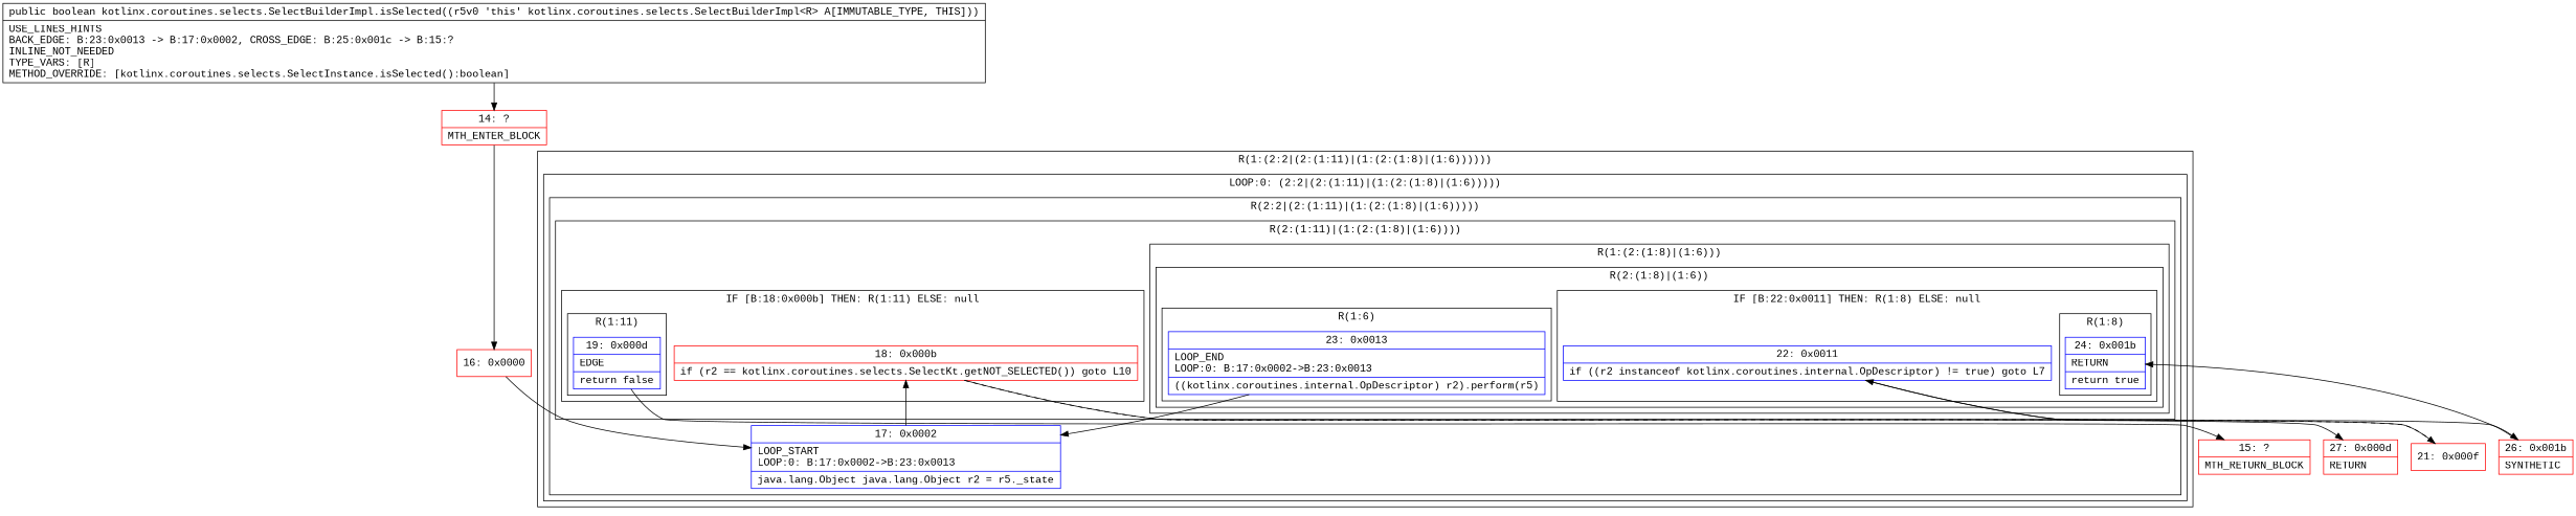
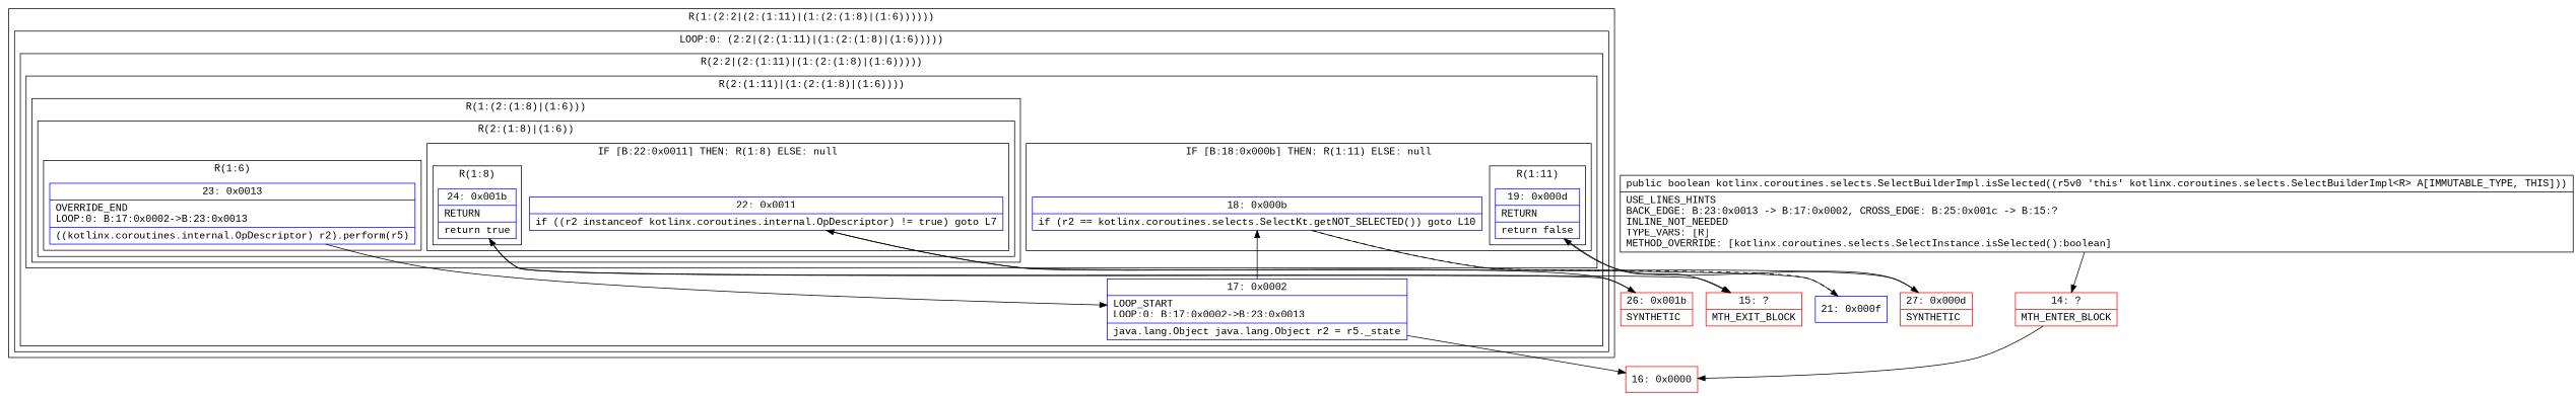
  digraph {
    fontname="Liberation Mono"
    node [color=blue fontname="Liberation Mono" shape=record]
    edge [fontname="Liberation Mono"]
-   n1 [label="{19\:\ 0x000d|EDGE\l|return false\l}"]
-   n2 [color=red label="{18\:\ 0x000b|if (r2 == kotlinx.coroutines.selects.SelectKt.getNOT_SELECTED()) goto L10\l}"]
+   n1 [label="{19\:\ 0x000d|RETURN\l|return false\l}"]
+   n2 [label="{18\:\ 0x000b|if (r2 == kotlinx.coroutines.selects.SelectKt.getNOT_SELECTED()) goto L10\l}"]
    n3 [label="{24\:\ 0x001b|RETURN\l|return true\l}"]
    n4 [label="{22\:\ 0x0011|if ((r2 instanceof kotlinx.coroutines.internal.OpDescriptor) != true) goto L7\l}"]
-   n5 [label="{23\:\ 0x0013|LOOP_END\lLOOP:0: B:17:0x0002\-\>B:23:0x0013\l|((kotlinx.coroutines.internal.OpDescriptor) r2).perform(r5)\l}"]
+   n5 [label="{23\:\ 0x0013|OVERRIDE_END\lLOOP:0: B:17:0x0002\-\>B:23:0x0013\l|((kotlinx.coroutines.internal.OpDescriptor) r2).perform(r5)\l}"]
    n6 [label="{17\:\ 0x0002|LOOP_START\lLOOP:0: B:17:0x0002\-\>B:23:0x0013\l|java.lang.Object java.lang.Object r2 = r5._state\l}"]
-   n7 [color=red label="{15\:\ ?|MTH_RETURN_BLOCK\l}"]
-   n8 [color=red label="{21\:\ 0x000f}"]
-   n9 [color=red label="{27\:\ 0x000d|RETURN\l}"]
+   n7 [color=red label="{15\:\ ?|MTH_EXIT_BLOCK\l}"]
+   n8 [label="{21\:\ 0x000f}"]
+   n9 [color=red label="{27\:\ 0x000d|SYNTHETIC\l}"]
    n10 [color=red label="{26\:\ 0x001b|SYNTHETIC\l}"]
    n11 [color=red label="{14\:\ ?|MTH_ENTER_BLOCK\l}"]
    n12 [color=red label="{16\:\ 0x0000}"]
    n13 [label="{public boolean kotlinx.coroutines.selects.SelectBuilderImpl.isSelected((r5v0 'this' kotlinx.coroutines.selects.SelectBuilderImpl\<R\> A[IMMUTABLE_TYPE, THIS]))  | USE_LINES_HINTS\lBACK_EDGE: B:23:0x0013 \-\> B:17:0x0002, CROSS_EDGE: B:25:0x001c \-\> B:15:?\lINLINE_NOT_NEEDED\lTYPE_VARS: [R]\lMETHOD_OVERRIDE: [kotlinx.coroutines.selects.SelectInstance.isSelected():boolean]\l}" color=""]
    subgraph cluster_1 {
      label="R(1:(2:2|(2:(1:11)|(1:(2:(1:8)|(1:6))))))"
      subgraph cluster_2 {
        label="LOOP:0: (2:2|(2:(1:11)|(1:(2:(1:8)|(1:6)))))"
        subgraph cluster_3 {
          label="R(2:2|(2:(1:11)|(1:(2:(1:8)|(1:6)))))"
          n6
          subgraph cluster_4 {
            label="R(2:(1:11)|(1:(2:(1:8)|(1:6))))"
            subgraph cluster_5 {
              label="IF [B:18:0x000b] THEN: R(1:11) ELSE: null"
              n2
              subgraph cluster_6 {
                label="R(1:11)"
                n1
              }
            }
            subgraph cluster_7 {
              label="R(1:(2:(1:8)|(1:6)))"
              subgraph cluster_8 {
                label="R(2:(1:8)|(1:6))"
                subgraph cluster_9 {
                  label="IF [B:22:0x0011] THEN: R(1:8) ELSE: null"
                  n4
                  subgraph cluster_10 {
                    label="R(1:8)"
                    n3
                  }
                }
                subgraph cluster_11 {
                  label="R(1:6)"
                  n5
                }
              }
            }
          }
        }
      }
    }
    n1 -> n7
    n2 -> n8 [style=dashed]
    n2 -> n9
+   n3 -> n7
    n4 -> n10
    n5 -> n6
    n6 -> n2
    n8 -> n4
+   n9 -> n1
    n10 -> n3
    n11 -> n12
-   n12 -> n6
+   n6 -> n12
    n13 -> n11
  }
